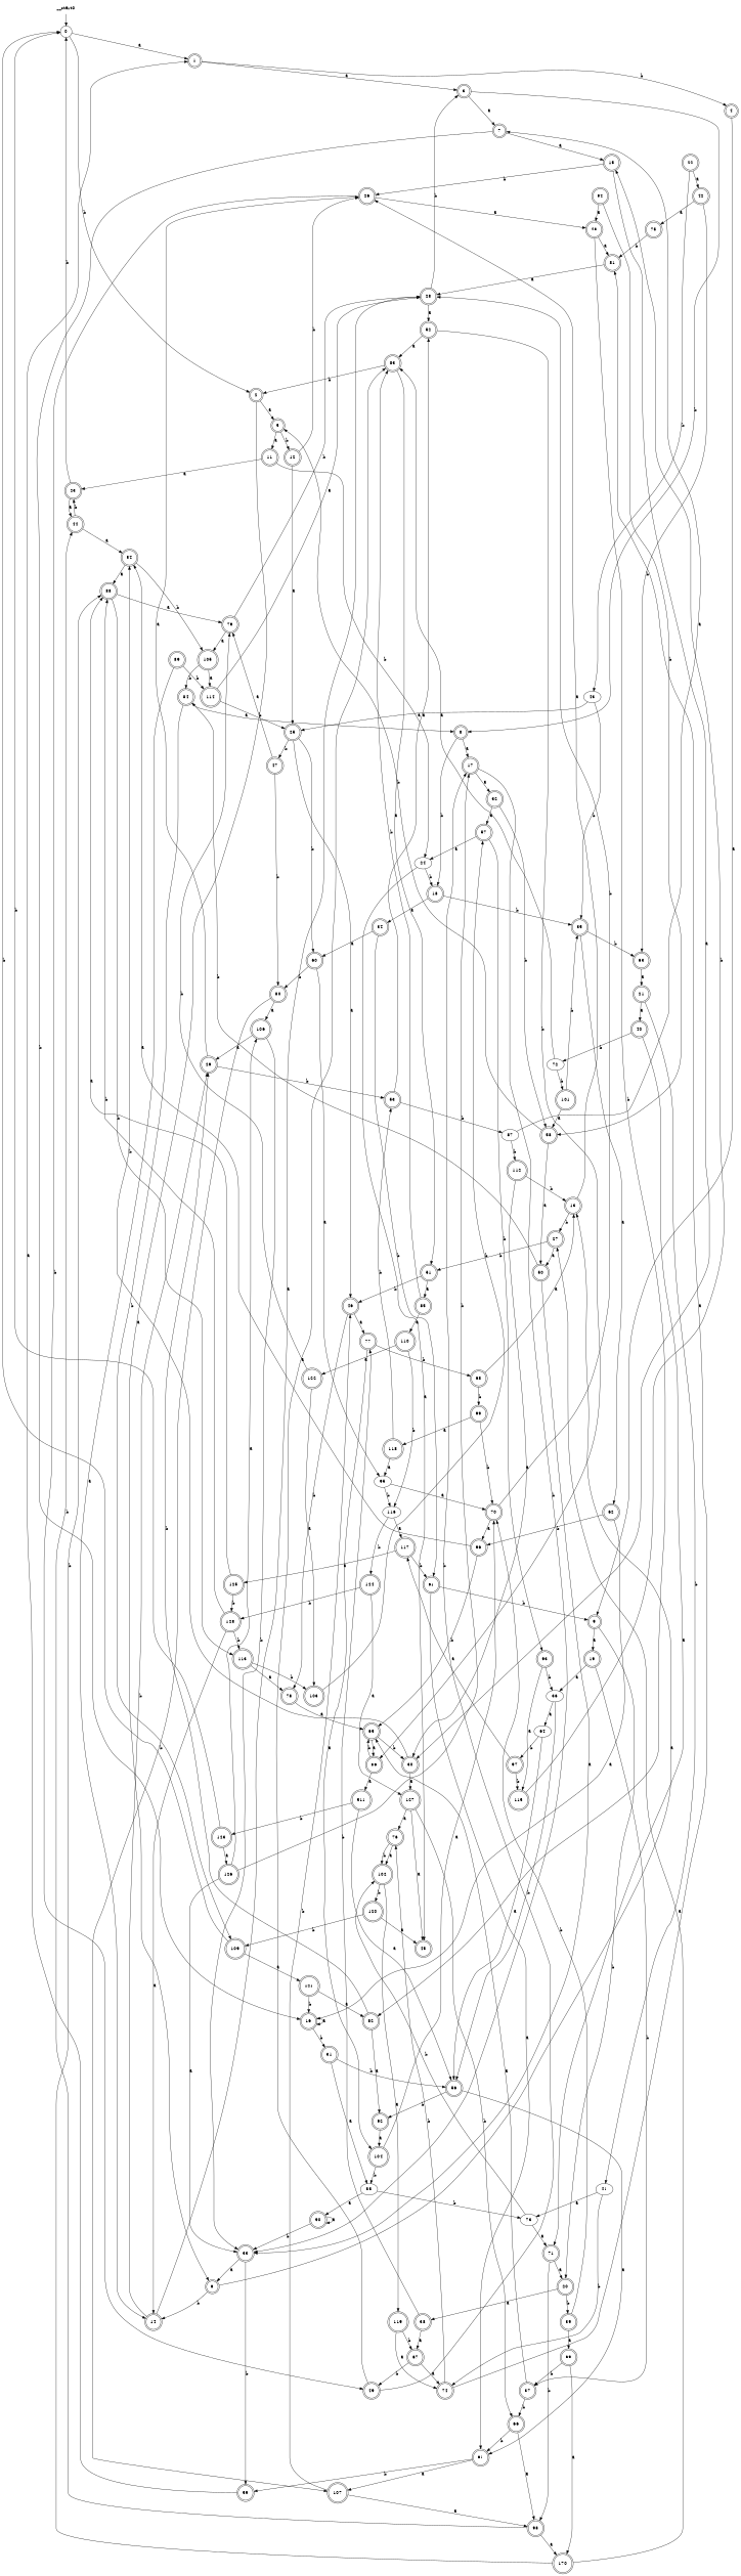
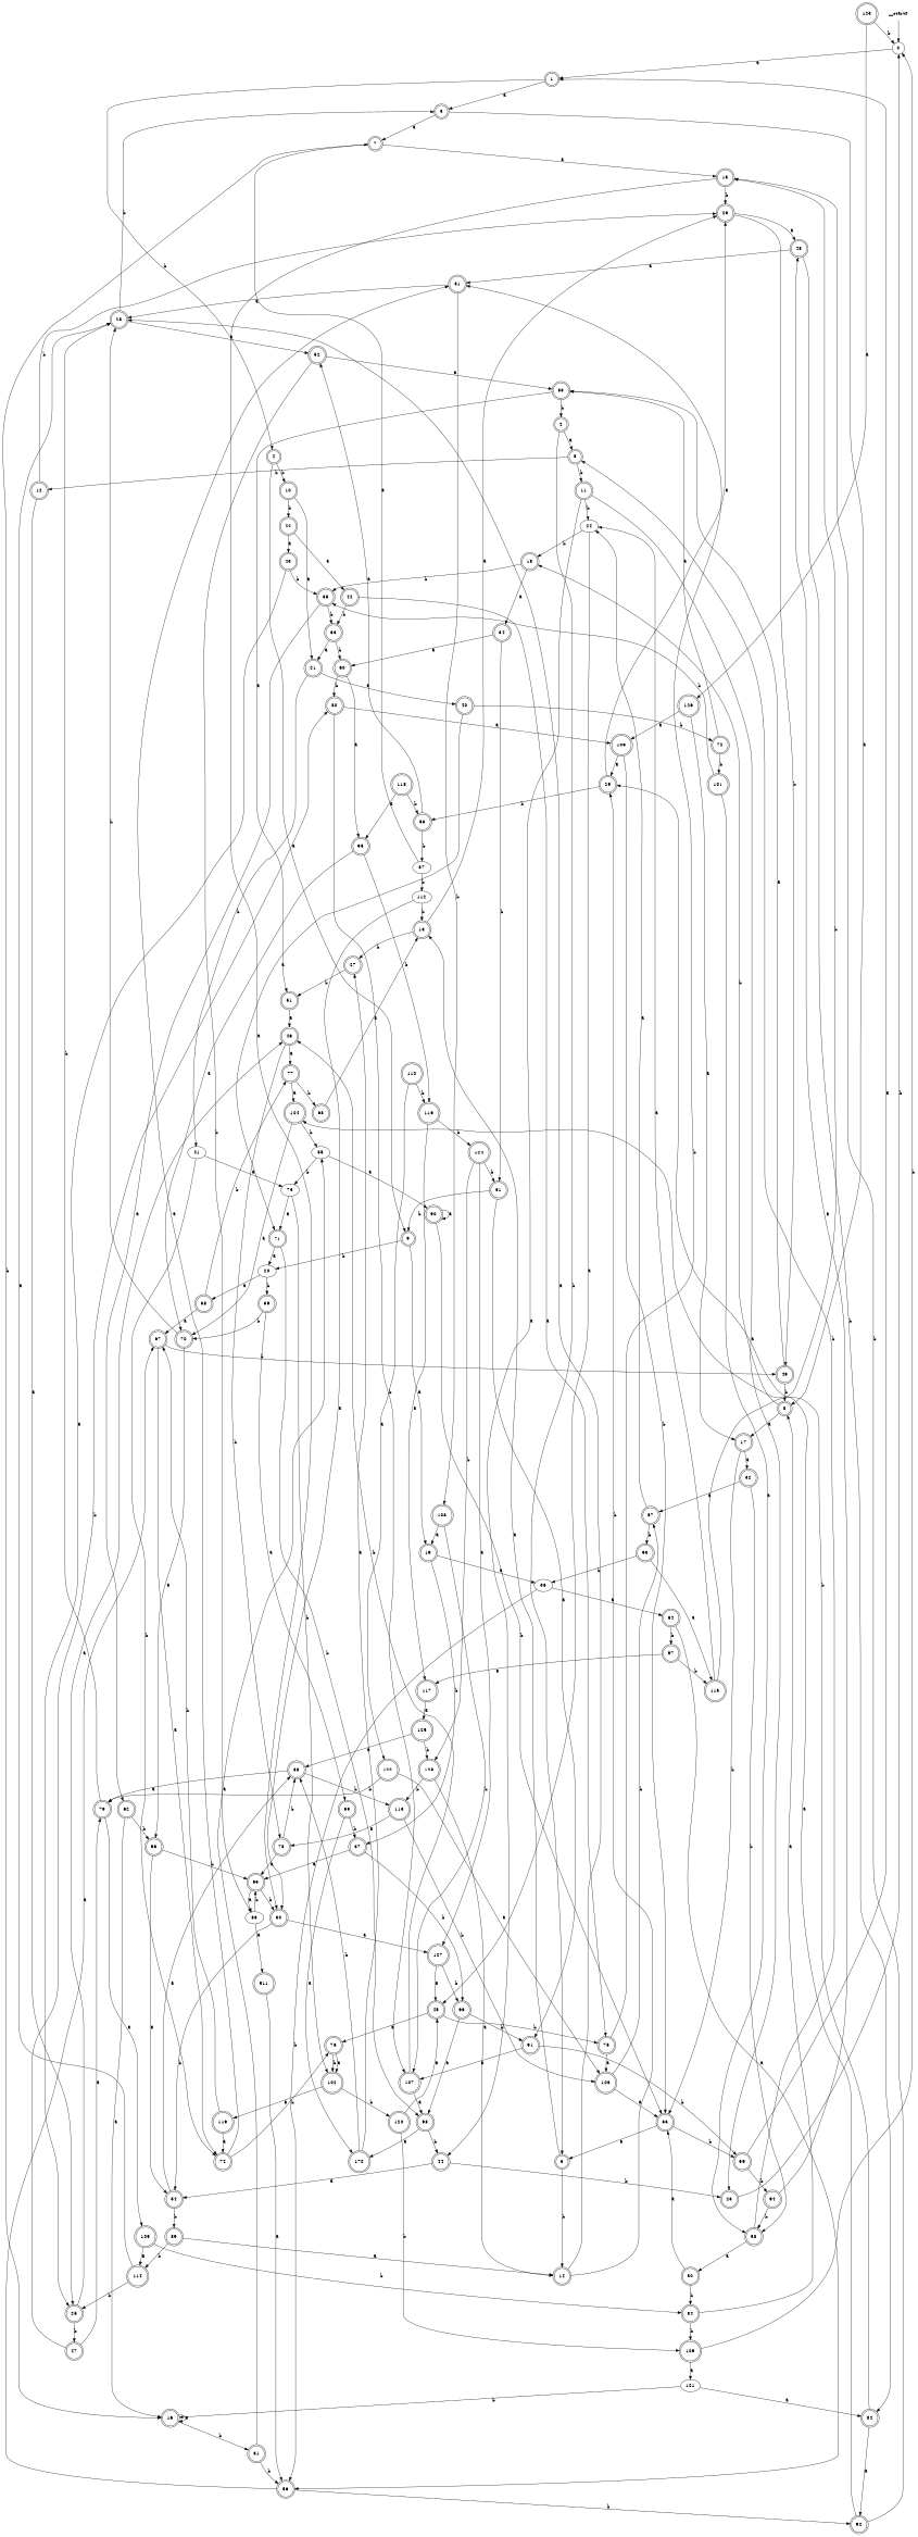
  digraph {
    node [shape=doublecircle]
    __start0 [shape=none]
    0 [shape=circle]
    1
    2
    3
    4
    5
    6
    7
    8
    9
+   10
    11
    12
    13
    14
    15
    16
    17
    18
    19
-   20
+   20 [shape=ellipse]
    21
    22
    23
    24 [shape=""]
    25
    26
    27
    28
    29
    30
    31
    32
    33
    34
    35
    36 [shape=""]
    37
    38
    39
    40
    41 [shape=""]
    42
-   43 [shape=ellipse]
+   43
    44
    45
    46
    47
    48
    49
    50
    51
    52
    53
    54
    127
    55 [shape=""]
    56
    57
    58
    59
    60
    61
    62
    63
-   64 [shape=ellipse]
+   64
    65
    66
    67
    77
    69
    70
    71
-   72 [shape=ellipse]
+   72
    73 [shape=""]
    74
    75
    76
    78
    79
    80
    81
    82
    83
    84
-   85
-   86
+   86 [shape=ellipse]
    87 [shape=""]
    88
    89
    90
    91
    92
    93
    94
-   95 [shape=ellipse]
+   95
    96
    97
    98
    68
-   99
    n103 [label=170]
    101
    102
    103
    104
    105
    106
    107
+   108
    109
    110
    n114 [label=511]
-   112
+   112 [shape=ellipse]
    113
    114
    115
-   116 [shape=ellipse]
+   116
    117
    118
    119
    120
-   121
+   121 [shape=ellipse]
    122
    123
    124
    125
    126
    128
    __start0 -> 0
    0 -> 1 [label=a]
-   0 -> 2 [label=b]
    1 -> 3 [label=a]
    1 -> 4 [label=b]
    2 -> 5 [label=a]
-   2 -> 6 [label=a]
+   2 -> 6 [label=b]
    3 -> 7 [label=a]
-   3 -> 8 [label=b]
+   3 -> 8 [label=a]
    4 -> 9 [label=a]
-   5 -> 11 [label=a]
+   4 -> 10 [label=b]
+   5 -> 11 [label=b]
    5 -> 12 [label=b]
    6 -> 13 [label=a]
    6 -> 14 [label=b]
    7 -> 15 [label=a]
    7 -> 16 [label=b]
    8 -> 17 [label=a]
    8 -> 18 [label=b]
    9 -> 19 [label=a]
    9 -> 20 [label=b]
+   10 -> 21 [label=a]
+   10 -> 22 [label=b]
    11 -> 23 [label=a]
    11 -> 24 [label=b]
    12 -> 25 [label=a]
    12 -> 26 [label=b]
    13 -> 26 [label=a]
    13 -> 27 [label=b]
    14 -> 28 [label=a]
    14 -> 29 [label=b]
    15 -> 26 [label=b]
    15 -> 30 [label=a]
    16 -> 16 [label=a]
    16 -> 31 [label=b]
    17 -> 32 [label=a]
    17 -> 33 [label=b]
    18 -> 34 [label=a]
    18 -> 35 [label=b]
    19 -> 36 [label=a]
    19 -> 37 [label=b]
    20 -> 38 [label=a]
    20 -> 39 [label=b]
    21 -> 40 [label=a]
    21 -> 41 [label=b]
    22 -> 42 [label=a]
-   22 -> 43 [label=b]
+   22 -> 43 [label=a]
    23 -> 0 [label=b]
-   23 -> 44 [label=a]
+   11 -> 44 [label=a]
    24 -> 18 [label=b]
    24 -> 45 [label=a]
    25 -> 46 [label=a]
    25 -> 47 [label=b]
    26 -> 48 [label=a]
    26 -> 49 [label=b]
-   27 -> 50 [label=a]
    27 -> 51 [label=b]
    28 -> 3 [label=b]
    28 -> 52 [label=a]
    29 -> 26 [label=a]
    29 -> 53 [label=b]
    30 -> 54 [label=b]
    30 -> 127 [label=a]
    31 -> 55 [label=a]
    31 -> 56 [label=b]
    32 -> 57 [label=a]
    32 -> 58 [label=b]
    33 -> 6 [label=a]
    33 -> 59 [label=b]
    34 -> 60 [label=a]
    34 -> 61 [label=b]
    35 -> 62 [label=a]
    35 -> 63 [label=b]
    36 -> 56 [label=b]
    36 -> 64 [label=a]
    37 -> 65 [label=a]
    37 -> 66 [label=b]
    38 -> 67 [label=a]
    38 -> 77 [label=b]
    39 -> 69 [label=a]
    39 -> 70 [label=b]
    40 -> 71 [label=a]
    40 -> 72 [label=b]
    41 -> 73 [label=a]
    41 -> 74 [label=b]
    42 -> 63 [label=b]
    42 -> 75 [label=a]
    43 -> 25 [label=a]
    43 -> 35 [label=b]
    44 -> 23 [label=b]
    44 -> 54 [label=a]
-   127 -> 76 [label=a]
+   45 -> 75 [label=b]
+   45 -> 76 [label=a]
    46 -> 77 [label=a]
    46 -> 78 [label=b]
    47 -> 79 [label=a]
    47 -> 80 [label=b]
    48 -> 81 [label=a]
    48 -> 82 [label=b]
-   49 -> 17 [label=b]
+   49 -> 8 [label=b]
    49 -> 83 [label=a]
    50 -> 33 [label=a]
    50 -> 84 [label=b]
-   51 -> 46 [label=b]
-   51 -> 85 [label=a]
+   51 -> 46 [label=a]
    52 -> 83 [label=a]
    52 -> 86 [label=b]
    53 -> 52 [label=a]
    53 -> 87 [label=b]
    54 -> 88 [label=a]
-   54 -> 105 [label=b]
+   54 -> 89 [label=b]
    127 -> 45 [label=a]
    127 -> 66 [label=b]
    55 -> 73 [label=b]
    55 -> 90 [label=a]
-   56 -> 91 [label=a]
+   56 -> 67 [label=a]
    56 -> 92 [label=b]
    57 -> 24 [label=a]
    57 -> 93 [label=b]
    58 -> 5 [label=b]
    58 -> 50 [label=a]
    59 -> 1 [label=a]
+   59 -> 94 [label=b]
    60 -> 80 [label=b]
    60 -> 95 [label=a]
    61 -> 9 [label=b]
    61 -> 91 [label=a]
    62 -> 16 [label=a]
    62 -> 96 [label=b]
    63 -> 21 [label=a]
-   25 -> 60 [label=b]
+   63 -> 60 [label=b]
    64 -> 56 [label=a]
    64 -> 97 [label=b]
    65 -> 30 [label=b]
    65 -> 86 [label=a]
    66 -> 91 [label=b]
    66 -> 98 [label=a]
    67 -> 49 [label=b]
    67 -> 74 [label=a]
    77 -> 68 [label=b]
    77 -> 104 [label=a]
    69 -> 37 [label=b]
    69 -> n103 [label=a]
    70 -> 28 [label=b]
    70 -> 96 [label=a]
    71 -> 20 [label=a]
    71 -> 98 [label=b]
    72 -> 83 [label=a]
    72 -> 101 [label=b]
    73 -> 71 [label=a]
    73 -> 102 [label=b]
    74 -> 76 [label=b]
    74 -> 81 [label=a]
    75 -> 81 [label=b]
+   75 -> 103 [label=a]
    76 -> 102 [label=a]
    76 -> 102 [label=b]
    78 -> 65 [label=a]
-   128 -> 88 [label=b]
+   78 -> 88 [label=b]
    79 -> 28 [label=b]
    79 -> 105 [label=a]
    80 -> 106 [label=a]
    80 -> 107 [label=b]
    81 -> 28 [label=a]
+   81 -> 108 [label=b]
    82 -> 29 [label=b]
    82 -> 92 [label=a]
    83 -> 2 [label=b]
    83 -> 51 [label=a]
    84 -> 8 [label=a]
    84 -> 109 [label=b]
-   85 -> 83 [label=b]
-   85 -> 110 [label=a]
    86 -> 65 [label=b]
    86 -> n114 [label=a]
    87 -> 7 [label=a]
    87 -> 112 [label=b]
    88 -> 79 [label=a]
    88 -> 113 [label=b]
    89 -> 14 [label=a]
    89 -> 114 [label=b]
    90 -> 33 [label=b]
    90 -> 90 [label=a]
    91 -> 59 [label=b]
    91 -> 107 [label=a]
+   92 -> 15 [label=b]
    92 -> 104 [label=a]
    93 -> 36 [label=b]
    93 -> 115 [label=a]
    94 -> 48 [label=a]
    94 -> 58 [label=b]
    95 -> 70 [label=a]
    95 -> 116 [label=b]
    96 -> 54 [label=a]
    96 -> 65 [label=b]
    97 -> 115 [label=b]
    97 -> 117 [label=a]
    98 -> 44 [label=b]
    98 -> n103 [label=a]
    68 -> 13 [label=a]
-   68 -> 99 [label=b]
-   99 -> 70 [label=b]
-   99 -> 118 [label=a]
    n103 -> 27 [label=a]
    n103 -> 88 [label=b]
    101 -> 35 [label=b]
    101 -> 58 [label=a]
    102 -> 119 [label=a]
    102 -> 120 [label=b]
-   126 -> 33 [label=a]
+   103 -> 33 [label=a]
    103 -> 57 [label=b]
    104 -> 55 [label=b]
    104 -> 70 [label=a]
    105 -> 84 [label=b]
    105 -> 114 [label=a]
    106 -> 29 [label=a]
    106 -> 33 [label=b]
    107 -> 46 [label=b]
    107 -> 98 [label=a]
+   108 -> 19 [label=a]
+   108 -> 107 [label=b]
    109 -> 0 [label=b]
    109 -> 121 [label=a]
    110 -> 116 [label=b]
    110 -> 122 [label=a]
    n114 -> 56 [label=a]
-   n114 -> 123 [label=b]
    112 -> 13 [label=b]
    112 -> 30 [label=a]
    113 -> 78 [label=a]
    113 -> 103 [label=b]
    114 -> 25 [label=b]
    114 -> 28 [label=a]
    115 -> 15 [label=b]
+   115 -> 24 [label=a]
    116 -> 117 [label=a]
    116 -> 124 [label=b]
-   117 -> 61 [label=b]
+   124 -> 61 [label=b]
    117 -> 125 [label=a]
    118 -> 53 [label=b]
    118 -> 95 [label=a]
    119 -> 67 [label=b]
    119 -> 74 [label=a]
    120 -> 45 [label=a]
    120 -> 109 [label=b]
    121 -> 16 [label=b]
    121 -> 82 [label=a]
    122 -> 79 [label=b]
    122 -> 103 [label=a]
    123 -> 0 [label=b]
    123 -> 126 [label=a]
    124 -> 127 [label=a]
    124 -> 128 [label=b]
    125 -> 88 [label=a]
    125 -> 128 [label=b]
-   126 -> 17 [label=b]
+   126 -> 17 [label=a]
    126 -> 106 [label=a]
    128 -> 14 [label=a]
    128 -> 113 [label=b]
  }
